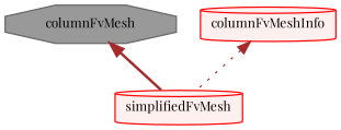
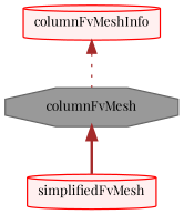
  digraph {
    fontname="Playfair Display"
    node [color=red fillcolor="#FFF0F0" fontname="Playfair Display" fontsize=10 shape=cylinder style=filled]
    edge [color=brown dir=back fontname="Playfair Display" fontsize=10 labelfontname=Helvetica labelfontsize=10]
    n1 [color=gray40 fillcolor=grey60 fontcolor=black height=0.2 label=columnFvMesh shape=octagon width=0.4]
    n2 [height=0.2 label=simplifiedFvMesh width=0.4]
    n3 [height=0.2 label=columnFvMeshInfo width=0.4]
    n1 -> n2 [style=bold]
-   n3 -> n2 [style=dotted]
+   n3 -> n1 [style=dotted]
  }
